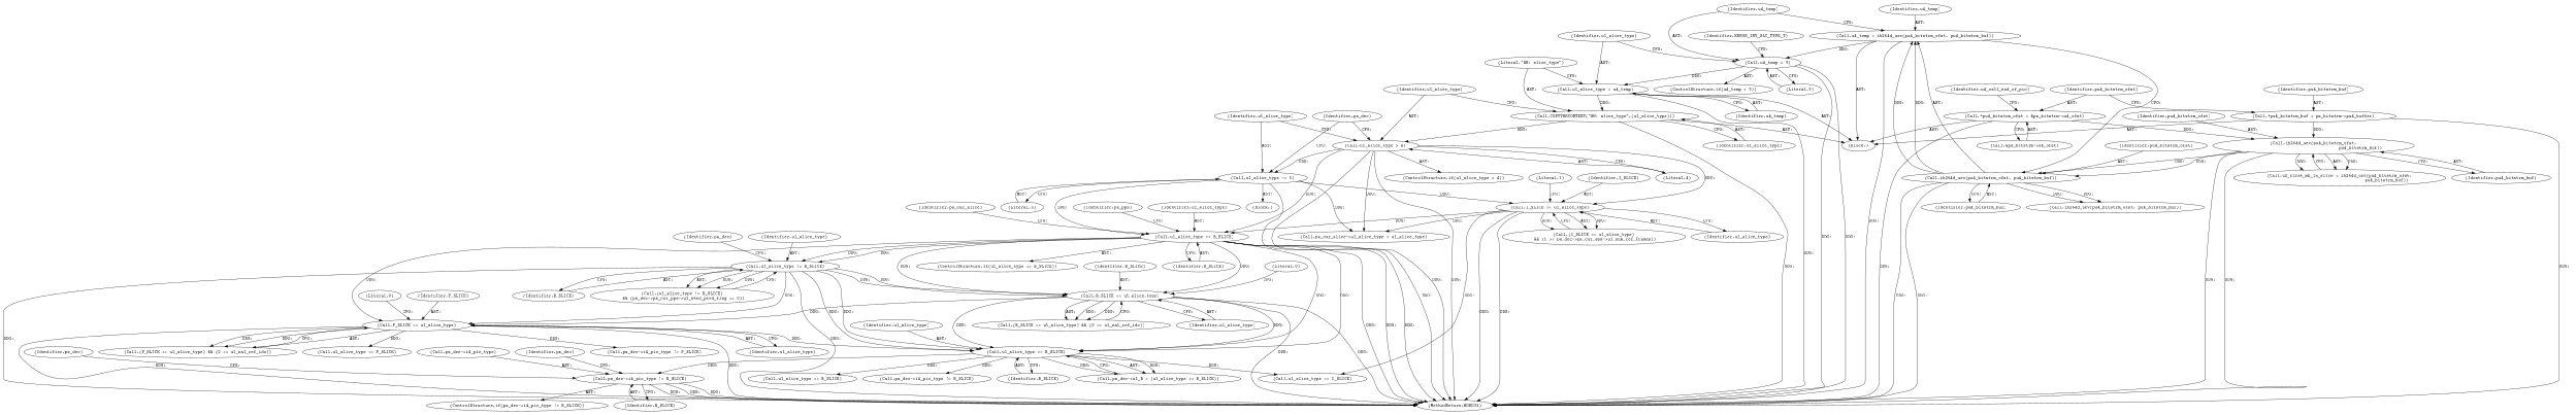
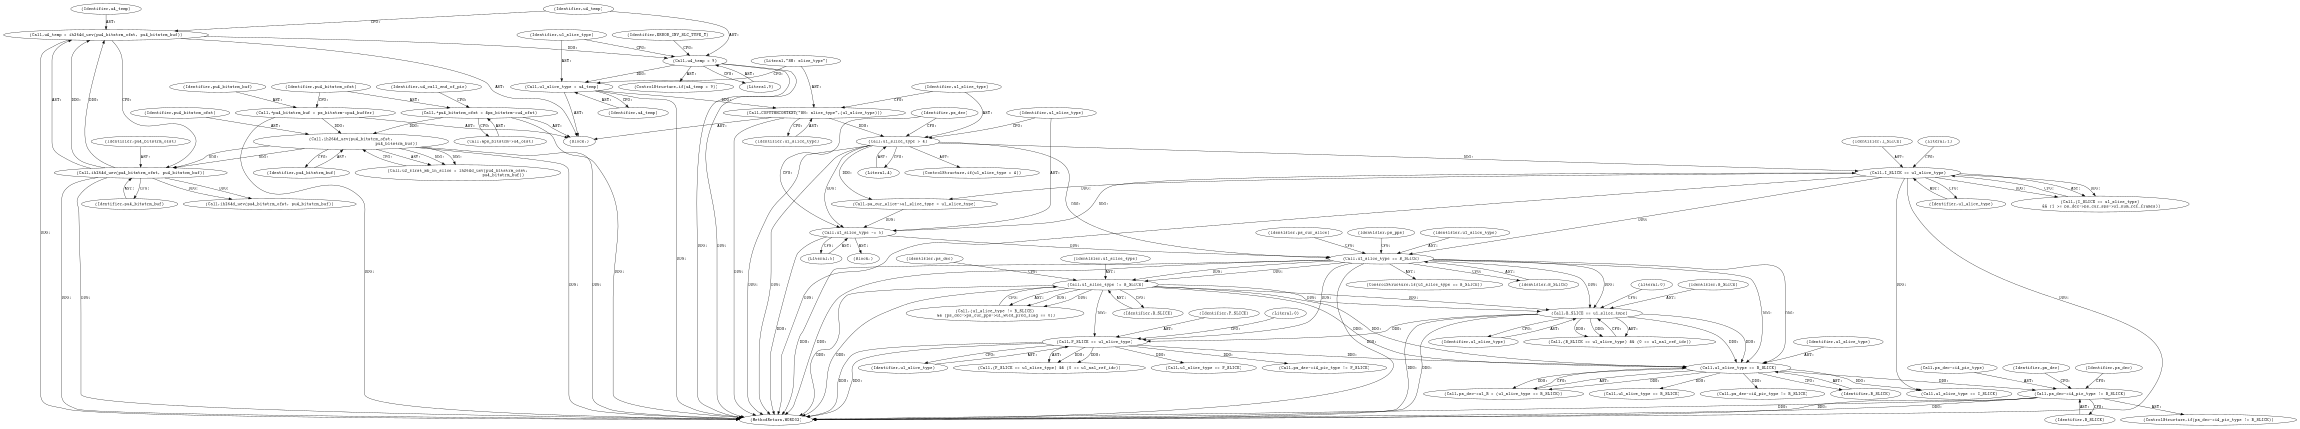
  digraph {
    fontname="Courier Prime"
    node [fontname="Courier Prime"]
    edge [fontname="Courier Prime"]
    n1 [label="(Call,ps_dec->i4_pic_type != B_SLICE)"]
    n2 [label="(Identifier,B_SLICE)"]
    n3 [label="(ControlStructure,if(ps_dec->i4_pic_type != B_SLICE))"]
    n4 [label="(MethodReturn,WORD32)"]
    n5 [label="(Call,u1_slice_type == B_SLICE)"]
    n6 [label="(Call,u1_slice_type == I_SLICE)"]
    n7 [label="(Call,ps_dec->u1_B = (u1_slice_type == B_SLICE))"]
    n8 [label="(Call,u1_slice_type == B_SLICE)"]
    n9 [label="(Call,ps_dec->i4_pic_type != B_SLICE)"]
    n10 [label="(Identifier,B_SLICE)"]
    n11 [label="(Call,u1_slice_type == B_SLICE)"]
    n12 [label="(Call,B_SLICE == u1_slice_type)"]
    n13 [label="(Call,u1_slice_type != B_SLICE)"]
    n14 [label="(Call,P_SLICE == u1_slice_type)"]
    n15 [label="(ControlStructure,if(u1_slice_type == B_SLICE))"]
    n16 [label="(Identifier,B_SLICE)"]
    n17 [label="(Call,(B_SLICE == u1_slice_type) && (0 == u1_nal_ref_idc))"]
    n18 [label="(Identifier,u1_slice_type)"]
    n19 [label="(Identifier,B_SLICE)"]
    n20 [label="(Call,(u1_slice_type != B_SLICE)\n && (ps_dec->ps_cur_pps->u1_wted_pred_flag == 0))"]
    n21 [label="(Call,u1_slice_type == P_SLICE)"]
    n22 [label="(Call,ps_dec->i4_pic_type != P_SLICE)"]
    n23 [label="(Identifier,u1_slice_type)"]
    n24 [label="(Call,(P_SLICE == u1_slice_type) && (0 == u1_nal_ref_idc))"]
    n25 [label="(Call,u1_slice_type > 4)"]
    n26 [label="(Call,I_SLICE == u1_slice_type)"]
    n27 [label="(Call,u1_slice_type -= 5)"]
    n28 [label="(ControlStructure,if(u1_slice_type > 4))"]
    n29 [label="(Call,ps_cur_slice->u1_slice_type = u1_slice_type)"]
    n30 [label="(Literal,4)"]
    n31 [label="(Call,(I_SLICE == u1_slice_type)\n && (1 >= ps_dec->ps_cur_sps->u1_num_ref_frames))"]
    n32 [label="(Identifier,u1_slice_type)"]
    n33 [label="(Literal,5)"]
    n34 [label="(Block,)"]
    n35 [label="(Call,COPYTHECONTEXT(\"SH: slice_type\",(u1_slice_type)))"]
    n36 [label="(Block,)"]
    n37 [label="(Identifier,u1_slice_type)"]
    n38 [label="(Call,u1_slice_type = u4_temp)"]
    n39 [label="(Identifier,u4_temp)"]
    n40 [label="(Call,u4_temp > 9)"]
    n41 [label="(Literal,9)"]
    n42 [label="(ControlStructure,if(u4_temp > 9))"]
    n43 [label="(Call,u4_temp = ih264d_uev(pu4_bitstrm_ofst, pu4_bitstrm_buf))"]
    n44 [label="(Call,ih264d_uev(pu4_bitstrm_ofst, pu4_bitstrm_buf))"]
    n45 [label="(Call,ih264d_uev(pu4_bitstrm_ofst, pu4_bitstrm_buf))"]
    n46 [label="(Identifier,pu4_bitstrm_buf)"]
    n47 [label="(Call,ih264d_uev(pu4_bitstrm_ofst,\n                                     pu4_bitstrm_buf))"]
    n48 [label="(Call,u2_first_mb_in_slice = ih264d_uev(pu4_bitstrm_ofst,\n                                     pu4_bitstrm_buf))"]
    n49 [label="(Identifier,pu4_bitstrm_buf)"]
    n50 [label="(Call,*pu4_bitstrm_ofst = &ps_bitstrm->u4_ofst)"]
    n51 [label="(Call,&ps_bitstrm->u4_ofst)"]
    n52 [label="(Call,*pu4_bitstrm_buf = ps_bitstrm->pu4_buffer)"]
    n53 [label="(Identifier,u1_slice_type)"]
    n54 [label="(Identifier,pu4_bitstrm_ofst)"]
    n55 [label="(Identifier,pu4_bitstrm_ofst)"]
    n56 [label="(Identifier,u4_call_end_of_pic)"]
    n57 [label="(Literal,0)"]
    n58 [label="(Identifier,u1_slice_type)"]
    n59 [label="(Identifier,ps_dec)"]
    n60 [label="(Identifier,ps_dec)"]
    n61 [label="(Identifier,u1_slice_type)"]
    n62 [label="(Identifier,u1_slice_type)"]
    n63 [label="(Identifier,ps_dec)"]
    n64 [label="(Identifier,ERROR_INV_SLC_TYPE_T)"]
    n65 [label="(Identifier,I_SLICE)"]
    n66 [label="(Identifier,P_SLICE)"]
    n67 [label="(Literal,0)"]
    n68 [label="(Literal,1)"]
    n69 [label="(Call,ps_dec->i4_pic_type)"]
    n70 [label="(Identifier,ps_dec)"]
    n71 [label="(Identifier,ps_pps)"]
    n72 [label="(Identifier,u1_slice_type)"]
    n73 [label="(Identifier,ps_cur_slice)"]
    n74 [label="(Identifier,B_SLICE)"]
    n75 [label="(Literal,\"SH: slice_type\")"]
    n76 [label="(Identifier,pu4_bitstrm_ofst)"]
    n77 [label="(Identifier,u4_temp)"]
    n78 [label="(Identifier,u1_slice_type)"]
    n79 [label="(Identifier,u4_temp)"]
    n80 [label="(Identifier,pu4_bitstrm_buf)"]
    n1 -> n2 [label="CFG: "]
    n1 -> n3 [label="AST: "]
    n1 -> n4 [label="DDG: "]
    n1 -> n4 [label="DDG: "]
    n1 -> n4 [label="DDG: "]
    n2 -> n1 [label="AST: "]
    n5 -> n1 [label="DDG: "]
    n5 -> n6 [label="DDG: "]
    n5 -> n7 [label="AST: "]
    n5 -> n7 [label="DDG: "]
    n5 -> n7 [label="DDG: "]
    n5 -> n8 [label="DDG: "]
    n5 -> n9 [label="DDG: "]
    n5 -> n10 [label="CFG: "]
    n7 -> n5 [label="CFG: "]
    n10 -> n5 [label="AST: "]
    n11 -> n4 [label="DDG: "]
    n11 -> n4 [label="DDG: "]
    n11 -> n4 [label="DDG: "]
    n11 -> n5 [label="DDG: "]
    n11 -> n5 [label="DDG: "]
    n11 -> n12 [label="DDG: "]
    n11 -> n12 [label="DDG: "]
    n11 -> n13 [label="DDG: "]
    n11 -> n13 [label="DDG: "]
    n11 -> n14 [label="DDG: "]
    n11 -> n15 [label="AST: "]
    n11 -> n16 [label="CFG: "]
    n12 -> n4 [label="DDG: "]
    n12 -> n4 [label="DDG: "]
    n12 -> n5 [label="DDG: "]
    n12 -> n5 [label="DDG: "]
    n12 -> n14 [label="DDG: "]
    n12 -> n17 [label="AST: "]
    n12 -> n17 [label="DDG: "]
    n12 -> n17 [label="DDG: "]
    n12 -> n18 [label="CFG: "]
    n13 -> n4 [label="DDG: "]
    n13 -> n4 [label="DDG: "]
    n13 -> n5 [label="DDG: "]
    n13 -> n5 [label="DDG: "]
    n13 -> n12 [label="DDG: "]
    n13 -> n12 [label="DDG: "]
    n13 -> n14 [label="DDG: "]
    n13 -> n19 [label="CFG: "]
    n13 -> n20 [label="AST: "]
    n13 -> n20 [label="DDG: "]
    n13 -> n20 [label="DDG: "]
    n14 -> n4 [label="DDG: "]
    n14 -> n4 [label="DDG: "]
    n14 -> n5 [label="DDG: "]
    n14 -> n21 [label="DDG: "]
    n14 -> n22 [label="DDG: "]
    n14 -> n23 [label="CFG: "]
    n14 -> n24 [label="AST: "]
    n14 -> n24 [label="DDG: "]
    n14 -> n24 [label="DDG: "]
    n16 -> n11 [label="AST: "]
    n17 -> n12 [label="CFG: "]
    n18 -> n12 [label="AST: "]
    n19 -> n13 [label="AST: "]
    n20 -> n13 [label="CFG: "]
    n23 -> n14 [label="AST: "]
-   n24 -> n14 [label="CFG: "]
    n25 -> n4 [label="DDG: "]
    n25 -> n4 [label="DDG: "]
    n25 -> n11 [label="DDG: "]
    n25 -> n26 [label="DDG: "]
    n25 -> n27 [label="DDG: "]
    n25 -> n28 [label="AST: "]
    n25 -> n29 [label="DDG: "]
    n25 -> n30 [label="CFG: "]
    n26 -> n4 [label="DDG: "]
    n26 -> n4 [label="DDG: "]
    n26 -> n6 [label="DDG: "]
    n26 -> n11 [label="DDG: "]
    n26 -> n29 [label="DDG: "]
    n26 -> n31 [label="AST: "]
    n26 -> n31 [label="DDG: "]
    n26 -> n31 [label="DDG: "]
    n26 -> n32 [label="CFG: "]
    n27 -> n4 [label="DDG: "]
    n27 -> n11 [label="DDG: "]
    n27 -> n26 [label="DDG: "]
-   n27 -> n29 [label="DDG: "]
+   n29 -> n27 [label="DDG: "]
    n27 -> n33 [label="CFG: "]
    n27 -> n34 [label="AST: "]
    n30 -> n25 [label="AST: "]
    n31 -> n26 [label="CFG: "]
    n32 -> n26 [label="AST: "]
    n33 -> n27 [label="AST: "]
    n35 -> n4 [label="DDG: "]
    n35 -> n25 [label="DDG: "]
    n35 -> n36 [label="AST: "]
    n35 -> n37 [label="CFG: "]
    n37 -> n35 [label="AST: "]
    n38 -> n4 [label="DDG: "]
    n38 -> n35 [label="DDG: "]
    n38 -> n36 [label="AST: "]
    n38 -> n39 [label="CFG: "]
    n39 -> n38 [label="AST: "]
    n40 -> n4 [label="DDG: "]
    n40 -> n4 [label="DDG: "]
    n40 -> n38 [label="DDG: "]
    n40 -> n41 [label="CFG: "]
    n40 -> n42 [label="AST: "]
    n41 -> n40 [label="AST: "]
    n43 -> n4 [label="DDG: "]
    n43 -> n36 [label="AST: "]
    n43 -> n40 [label="DDG: "]
    n43 -> n44 [label="CFG: "]
    n44 -> n4 [label="DDG: "]
    n44 -> n4 [label="DDG: "]
    n44 -> n43 [label="AST: "]
    n44 -> n43 [label="DDG: "]
    n44 -> n43 [label="DDG: "]
    n44 -> n45 [label="DDG: "]
    n44 -> n45 [label="DDG: "]
    n44 -> n46 [label="CFG: "]
    n46 -> n44 [label="AST: "]
    n47 -> n4 [label="DDG: "]
    n47 -> n4 [label="DDG: "]
    n47 -> n44 [label="DDG: "]
    n47 -> n44 [label="DDG: "]
    n47 -> n48 [label="AST: "]
    n47 -> n48 [label="DDG: "]
    n47 -> n48 [label="DDG: "]
    n47 -> n49 [label="CFG: "]
    n48 -> n47 [label="CFG: "]
    n49 -> n47 [label="AST: "]
    n50 -> n4 [label="DDG: "]
    n50 -> n36 [label="AST: "]
    n50 -> n47 [label="DDG: "]
    n50 -> n51 [label="CFG: "]
    n51 -> n50 [label="AST: "]
    n52 -> n4 [label="DDG: "]
    n52 -> n36 [label="AST: "]
    n52 -> n47 [label="DDG: "]
    n53 -> n25 [label="AST: "]
    n53 -> n35 [label="CFG: "]
    n54 -> n44 [label="AST: "]
    n55 -> n50 [label="AST: "]
    n55 -> n52 [label="CFG: "]
    n56 -> n50 [label="CFG: "]
    n57 -> n12 [label="CFG: "]
    n58 -> n38 [label="AST: "]
    n58 -> n40 [label="CFG: "]
    n59 -> n13 [label="CFG: "]
    n60 -> n25 [label="CFG: "]
    n60 -> n27 [label="CFG: "]
    n61 -> n13 [label="AST: "]
    n62 -> n5 [label="AST: "]
    n63 -> n1 [label="CFG: "]
    n64 -> n40 [label="CFG: "]
    n65 -> n26 [label="AST: "]
    n66 -> n14 [label="AST: "]
    n67 -> n14 [label="CFG: "]
    n68 -> n26 [label="CFG: "]
    n69 -> n1 [label="AST: "]
    n70 -> n1 [label="CFG: "]
    n71 -> n11 [label="CFG: "]
    n72 -> n11 [label="AST: "]
    n73 -> n11 [label="CFG: "]
    n74 -> n12 [label="AST: "]
    n75 -> n35 [label="AST: "]
    n75 -> n38 [label="CFG: "]
    n76 -> n47 [label="AST: "]
    n77 -> n43 [label="AST: "]
    n78 -> n25 [label="CFG: "]
    n78 -> n27 [label="AST: "]
    n79 -> n40 [label="AST: "]
    n79 -> n43 [label="CFG: "]
    n80 -> n52 [label="AST: "]
  }
